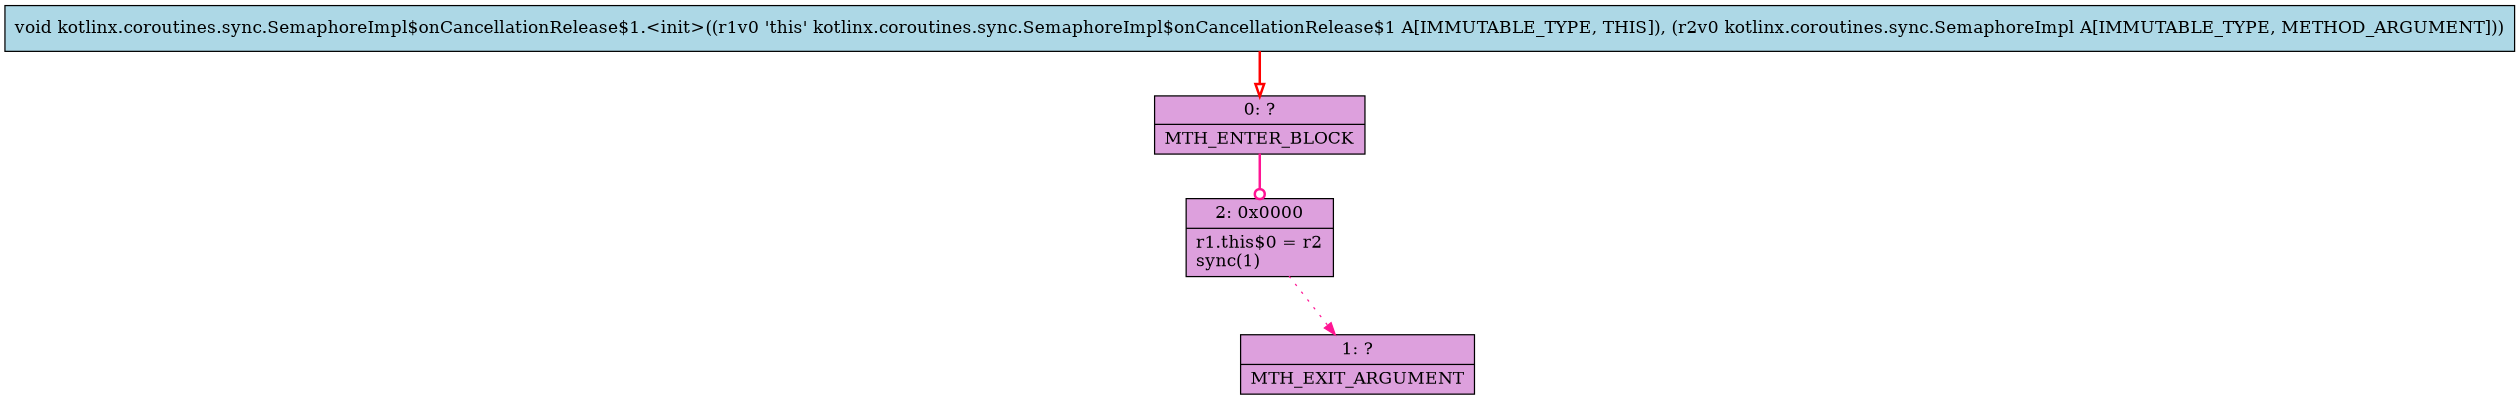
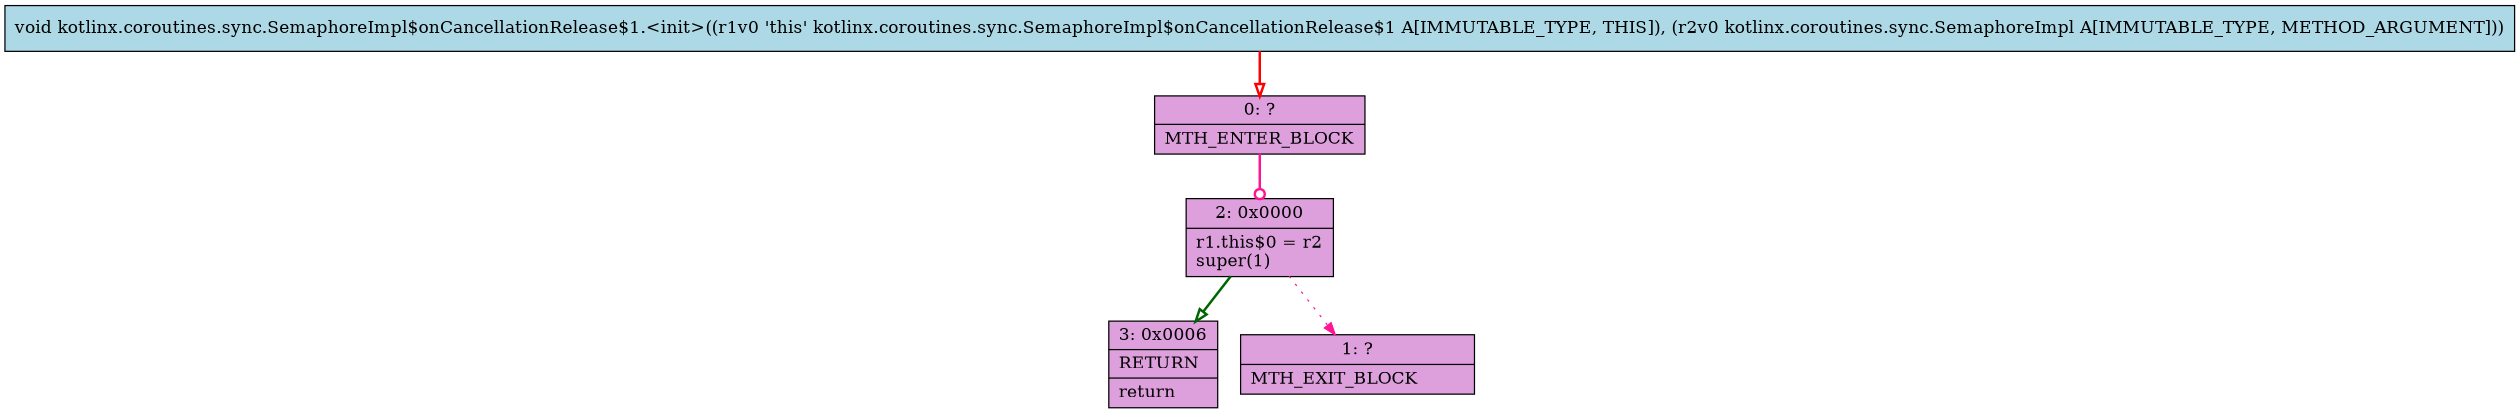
  digraph {
    node [fillcolor=plum shape=record style=filled]
    edge [arrowhead=onormal color=deeppink style=bold]
    n1 [label="{0\:\ ?|MTH_ENTER_BLOCK\l}"]
-   n2 [label="{2\:\ 0x0000|r1.this$0 = r2\lsync(1)\l}"]
-   n4 [label="{1\:\ ?|MTH_EXIT_ARGUMENT\l}"]
+   n2 [label="{2\:\ 0x0000|r1.this$0 = r2\lsuper(1)\l}"]
+   n3 [label="{3\:\ 0x0006|RETURN\l|return\l}"]
+   n4 [label="{1\:\ ?|MTH_EXIT_BLOCK\l}"]
    n5 [fillcolor=lightblue label="{void kotlinx.coroutines.sync.SemaphoreImpl$onCancellationRelease$1.\<init\>((r1v0 'this' kotlinx.coroutines.sync.SemaphoreImpl$onCancellationRelease$1 A[IMMUTABLE_TYPE, THIS]), (r2v0 kotlinx.coroutines.sync.SemaphoreImpl A[IMMUTABLE_TYPE, METHOD_ARGUMENT])) }"]
    n1 -> n2 [arrowhead=odot]
+   n2 -> n3 [color=darkgreen]
    n2 -> n4 [arrowhead=normal style=dotted]
    n5 -> n1 [color=red]
  }
